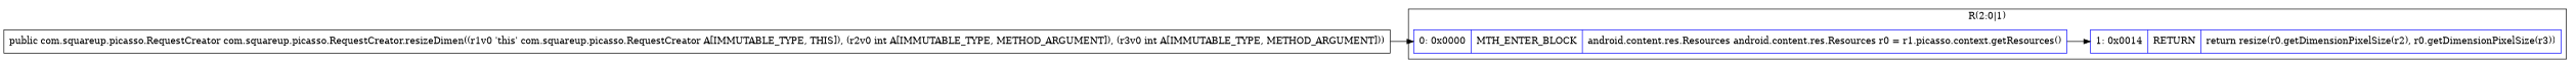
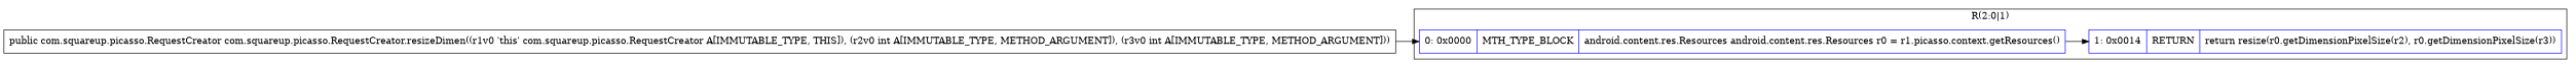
  digraph {
    rankdir=LR
    fontname="DejaVu Serif"
    node [color=blue shape=record fontname="DejaVu Serif"]
    edge [fontname="DejaVu Serif"]
-   n1 [label="{0\:\ 0x0000|MTH_ENTER_BLOCK\l|android.content.res.Resources android.content.res.Resources r0 = r1.picasso.context.getResources()\l}"]
+   n1 [label="{0\:\ 0x0000|MTH_TYPE_BLOCK\l|android.content.res.Resources android.content.res.Resources r0 = r1.picasso.context.getResources()\l}"]
    n2 [label="{1\:\ 0x0014|RETURN\l|return resize(r0.getDimensionPixelSize(r2), r0.getDimensionPixelSize(r3))\l}"]
    n3 [label="{public com.squareup.picasso.RequestCreator com.squareup.picasso.RequestCreator.resizeDimen((r1v0 'this' com.squareup.picasso.RequestCreator A[IMMUTABLE_TYPE, THIS]), (r2v0 int A[IMMUTABLE_TYPE, METHOD_ARGUMENT]), (r3v0 int A[IMMUTABLE_TYPE, METHOD_ARGUMENT])) }" color=""]
    subgraph cluster_1 {
      label="R(2:0|1)"
      n1
      n2
    }
    n1 -> n2
    n3 -> n1
  }
